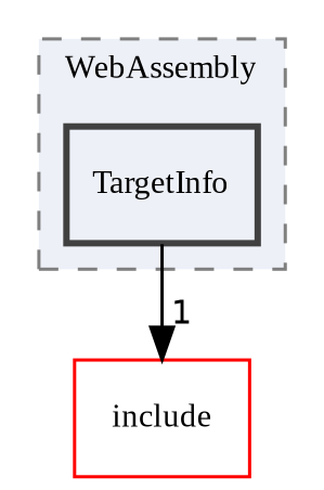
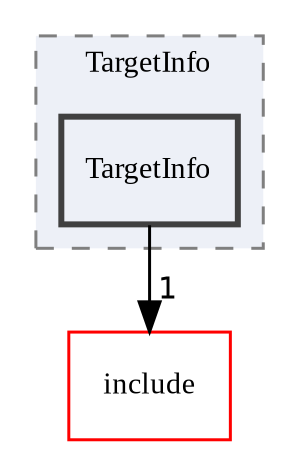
  digraph {
    compound=true
    fontname="Liberation Serif"
    node [fillcolor="#edf0f7" fontname="Liberation Serif" fontsize=10 shape=box]
    n1 [color=grey25 label=TargetInfo style="filled,bold,"]
    n2 [color=red label=include]
    subgraph cluster_1 {
      bgcolor="#edf0f7"
      fontsize=10
-     label=WebAssembly
+     label=TargetInfo
      pencolor=grey50
      style="filled,dashed,"
      n1
    }
    n1 -> n2 [fontname="Liberation Serif" fontsize=10 headlabel=1 labeldistance=1.5 labelfontname=Helvetica labelfontsize=10]
  }
